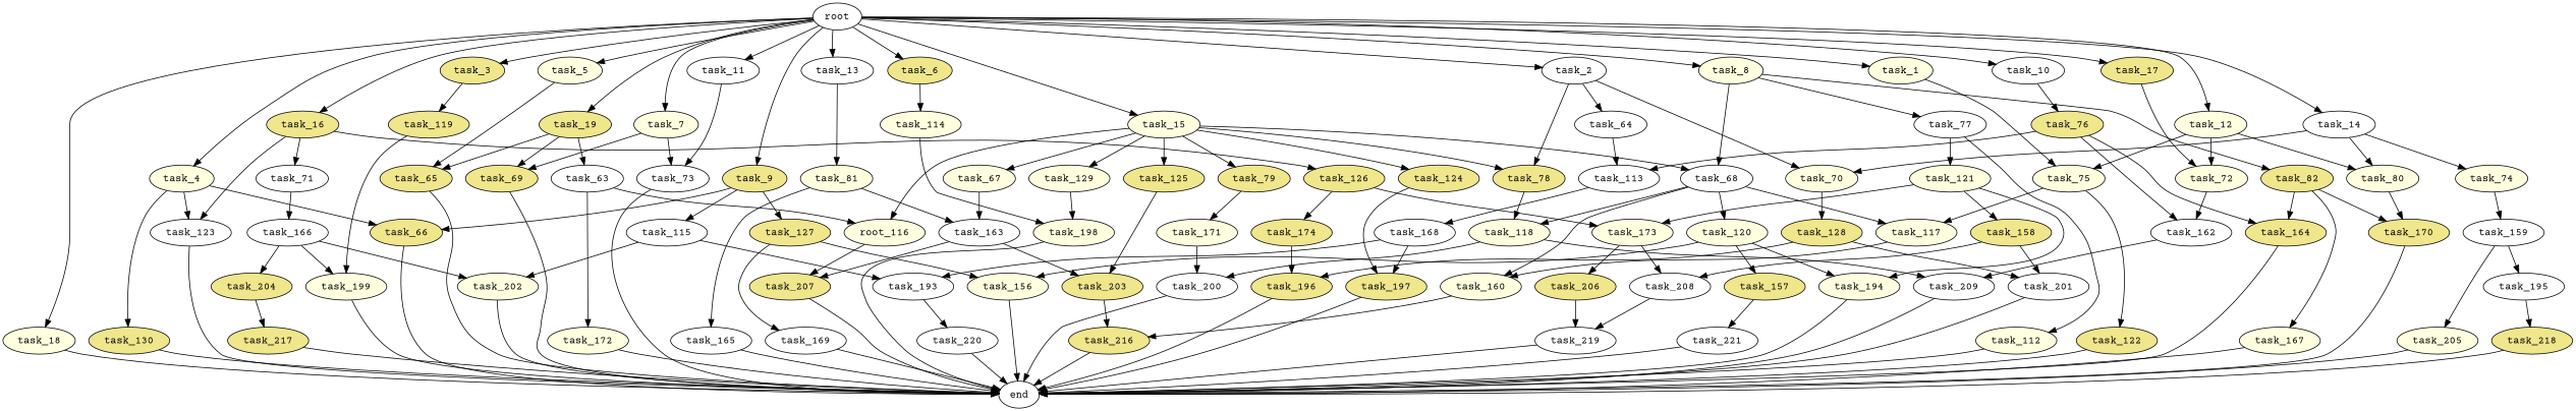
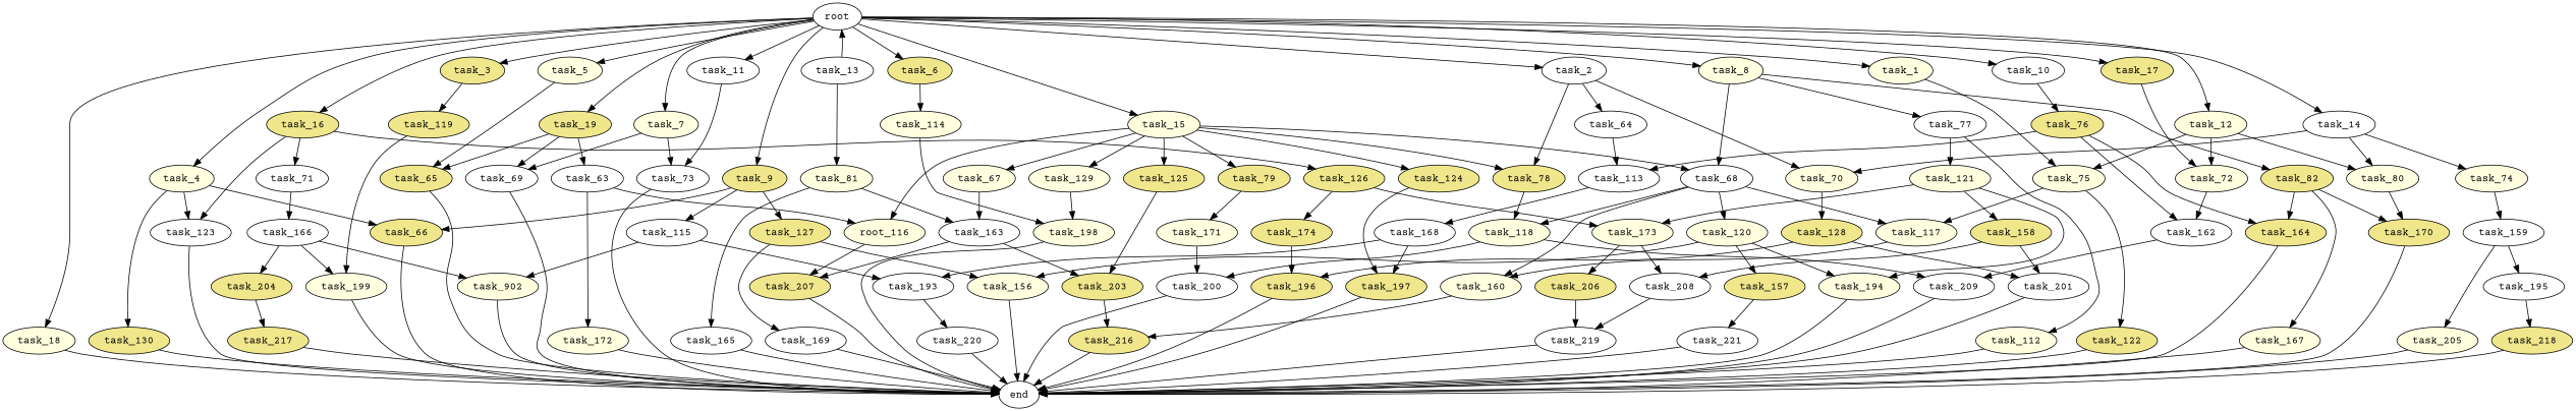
  digraph {
    fontname="Courier Prime"
    node [fillcolor=lightyellow fontname="Courier Prime" style=filled]
    edge [fontname="Courier Prime"]
    task_1
    root [fillcolor=white]
    task_2 [fillcolor=white]
    task_3 [fillcolor=khaki]
    task_4
    task_5
    task_6 [fillcolor=khaki]
    task_7
    task_8
    task_9 [fillcolor=khaki]
    task_10 [fillcolor=white]
    task_11 [fillcolor=white]
    task_12
    task_13 [fillcolor=white]
    task_14 [fillcolor=white]
    task_15
    task_16 [fillcolor=khaki]
    task_17 [fillcolor=khaki]
    task_18
    task_19 [fillcolor=khaki]
    task_75
    task_64 [fillcolor=white]
    task_70
    task_78 [fillcolor=khaki]
    task_119 [fillcolor=khaki]
    task_66 [fillcolor=khaki]
    task_123 [fillcolor=white]
    task_130 [fillcolor=khaki]
    task_65 [fillcolor=khaki]
    task_114
-   task_69 [fillcolor=khaki]
+   task_69 [fillcolor=white]
    task_73 [fillcolor=white]
    task_68 [fillcolor=white]
    task_77 [fillcolor=white]
    task_82 [fillcolor=khaki]
    task_115 [fillcolor=white]
    task_127 [fillcolor=khaki]
    task_76 [fillcolor=khaki]
    task_72
    task_80
    task_81
    task_74
    task_67
    task_79 [fillcolor=khaki]
    n45 [label=root_116]
    task_124 [fillcolor=khaki]
    task_125 [fillcolor=khaki]
    task_129
    task_71 [fillcolor=white]
    task_126 [fillcolor=khaki]
    end [fillcolor=white]
    task_63 [fillcolor=white]
    task_117
    task_122 [fillcolor=khaki]
    task_113 [fillcolor=white]
    task_128 [fillcolor=khaki]
    task_118
    task_199
    task_198
    task_120
    task_160
    task_112
    task_121
    task_164 [fillcolor=khaki]
    task_170 [fillcolor=khaki]
    task_167
    task_193 [fillcolor=white]
-   task_202
+   task_202 [label=task_902]
    task_156
    task_169 [fillcolor=white]
    task_162 [fillcolor=white]
    task_163 [fillcolor=white]
    task_165 [fillcolor=white]
    task_159 [fillcolor=white]
    task_171
    task_207 [fillcolor=khaki]
    task_197 [fillcolor=khaki]
    task_203 [fillcolor=khaki]
    task_166 [fillcolor=white]
    task_173
    task_174 [fillcolor=khaki]
    task_172
    task_168 [fillcolor=white]
    task_200 [fillcolor=white]
    task_209 [fillcolor=white]
    task_157 [fillcolor=khaki]
    task_194
    task_216 [fillcolor=khaki]
    task_196 [fillcolor=khaki]
    task_201 [fillcolor=white]
    task_204 [fillcolor=khaki]
    task_195 [fillcolor=white]
    task_205
    task_158 [fillcolor=khaki]
    task_220 [fillcolor=white]
    task_221 [fillcolor=white]
    task_208 [fillcolor=white]
    task_206 [fillcolor=khaki]
    task_219 [fillcolor=white]
    task_218 [fillcolor=khaki]
    task_217 [fillcolor=khaki]
    task_1 -> task_75
    root -> task_1
    root -> task_2
    root -> task_3
    root -> task_4
    root -> task_5
    root -> task_6
    root -> task_7
    root -> task_8
    root -> task_9
    root -> task_10
    root -> task_11
    root -> task_12
-   root -> task_13
+   task_13 -> root
    root -> task_14
    root -> task_15
    root -> task_16
    root -> task_17
    root -> task_18
    root -> task_19
    task_2 -> task_64
    task_2 -> task_70
    task_2 -> task_78
    task_3 -> task_119
    task_4 -> task_66
    task_4 -> task_123
    task_4 -> task_130
    task_5 -> task_65
    task_6 -> task_114
    task_7 -> task_69
    task_7 -> task_73
    task_8 -> task_68
    task_8 -> task_77
    task_8 -> task_82
    task_9 -> task_66
    task_9 -> task_115
    task_9 -> task_127
    task_10 -> task_76
    task_11 -> task_73
    task_12 -> task_75
    task_12 -> task_72
    task_12 -> task_80
    task_13 -> task_81
    task_14 -> task_70
    task_14 -> task_80
    task_14 -> task_74
    task_15 -> task_78
    task_15 -> task_68
    task_15 -> task_67
    task_15 -> task_79
    task_15 -> n45
    task_15 -> task_124
    task_15 -> task_125
    task_15 -> task_129
    task_16 -> task_123
    task_16 -> task_71
    task_16 -> task_126
    task_17 -> task_72
    task_18 -> end
    task_19 -> task_65
    task_19 -> task_69
    task_19 -> task_63
    task_75 -> task_117
    task_75 -> task_122
    task_64 -> task_113
    task_70 -> task_128
    task_78 -> task_118
    task_119 -> task_199
    task_66 -> end
    task_123 -> end
    task_130 -> end
    task_65 -> end
    task_114 -> task_198
    task_69 -> end
    task_73 -> end
    task_68 -> task_117
    task_68 -> task_118
    task_68 -> task_120
    task_68 -> task_160
    task_77 -> task_112
    task_77 -> task_121
    task_82 -> task_164
    task_82 -> task_170
    task_82 -> task_167
    task_115 -> task_193
    task_115 -> task_202
    task_127 -> task_156
    task_127 -> task_169
    task_76 -> task_113
    task_76 -> task_164
    task_76 -> task_162
    task_72 -> task_162
    task_80 -> task_170
    task_81 -> task_163
    task_81 -> task_165
    task_74 -> task_159
    task_67 -> task_163
    task_79 -> task_171
    n45 -> task_207
    task_124 -> task_197
    task_125 -> task_203
    task_129 -> task_198
    task_71 -> task_166
    task_126 -> task_173
    task_126 -> task_174
    task_63 -> n45
    task_63 -> task_172
    task_117 -> task_160
    task_122 -> end
    task_113 -> task_168
    task_128 -> task_196
    task_128 -> task_201
    task_118 -> task_200
    task_118 -> task_209
    task_199 -> end
    task_198 -> end
    task_120 -> task_156
    task_120 -> task_157
    task_120 -> task_194
    task_160 -> task_216
    task_112 -> end
    task_121 -> task_173
    task_121 -> task_194
    task_121 -> task_158
    task_164 -> end
    task_170 -> end
    task_167 -> end
    task_193 -> task_220
    task_202 -> end
    task_156 -> end
    task_169 -> end
    task_162 -> task_209
    task_163 -> task_207
    task_163 -> task_203
    task_165 -> end
    task_159 -> task_195
    task_159 -> task_205
    task_171 -> task_200
    task_207 -> end
    task_197 -> end
    task_203 -> task_216
    task_166 -> task_199
    task_166 -> task_202
    task_166 -> task_204
    task_173 -> task_208
    task_173 -> task_206
    task_174 -> task_196
    task_172 -> end
    task_168 -> task_193
    task_168 -> task_197
    task_200 -> end
    task_209 -> end
    task_157 -> task_221
    task_194 -> end
    task_216 -> end
    task_196 -> end
    task_201 -> end
    task_204 -> task_217
    task_195 -> task_218
    task_205 -> end
    task_158 -> task_201
    task_158 -> task_208
    task_220 -> end
    task_221 -> end
    task_208 -> task_219
    task_206 -> task_219
    task_219 -> end
    task_218 -> end
    task_217 -> end
  }
